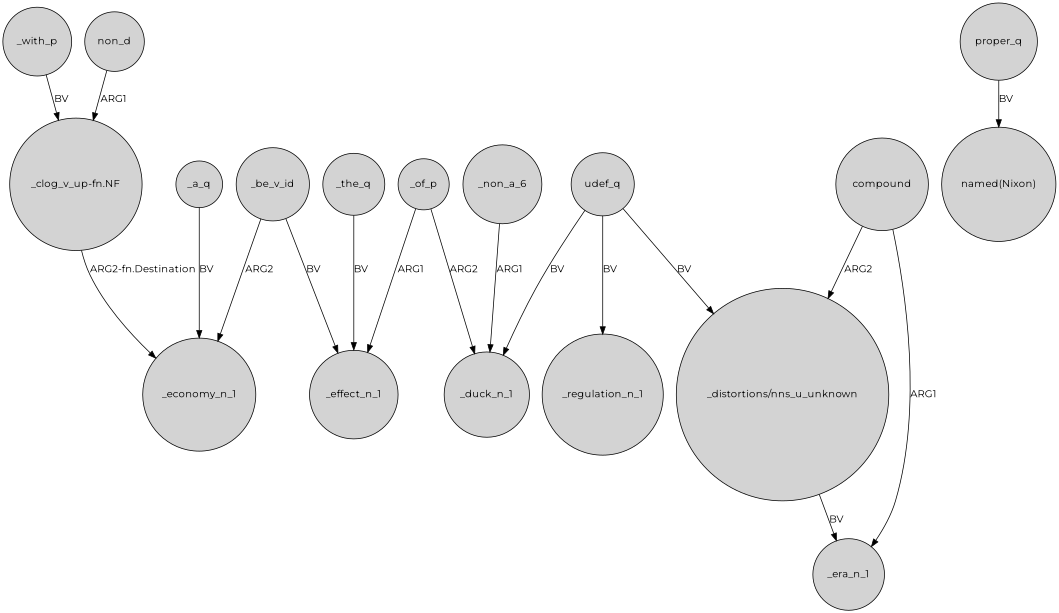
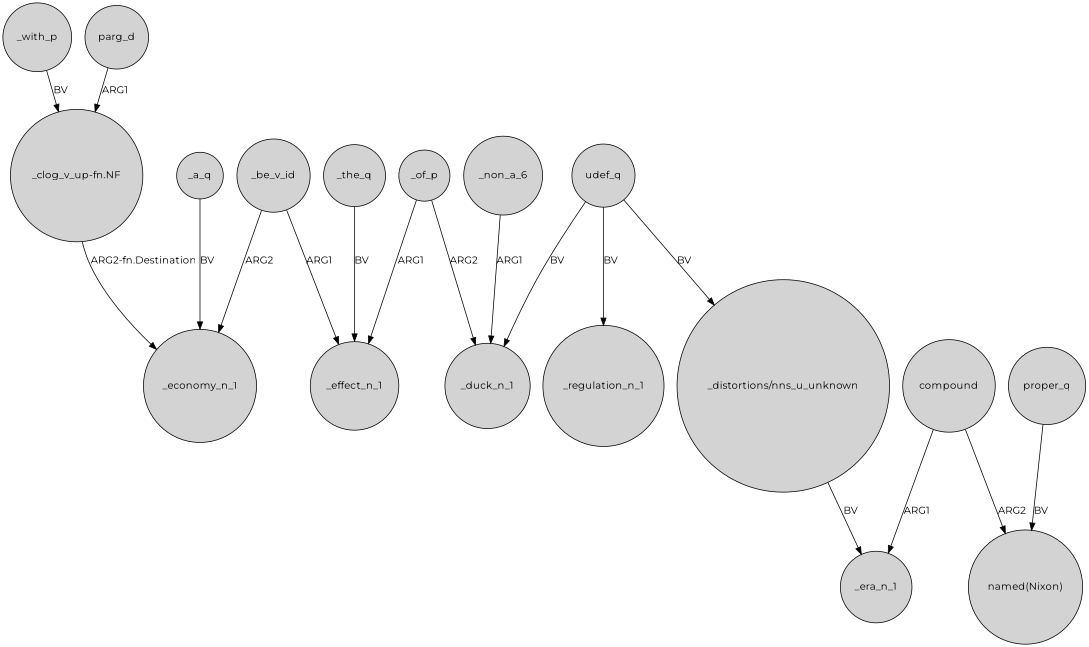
  digraph {
    fontname=Montserrat
    node [fontname=Montserrat shape=circle style=filled]
    edge [fontname=Montserrat]
    _with_p
    "_clog_v_up-fn.NF"
    _economy_n_1
    _of_p
    _effect_n_1
    _duck_n_1
    proper_q
    "named(Nixon)"
-   parg_d [label=non_d]
+   parg_d
    udef_q
    "_distortions/nns_u_unknown"
    _regulation_n_1
    _era_n_1
    compound
    _be_v_id
    n16 [label=_non_a_6]
    _a_q
    _the_q
    _with_p -> "_clog_v_up-fn.NF" [label=BV]
    "_clog_v_up-fn.NF" -> _economy_n_1 [label="ARG2-fn.Destination"]
    _of_p -> _effect_n_1 [label=ARG1]
    _of_p -> _duck_n_1 [label=ARG2]
    proper_q -> "named(Nixon)" [label=BV]
    parg_d -> "_clog_v_up-fn.NF" [label=ARG1]
    udef_q -> _duck_n_1 [label=BV]
    udef_q -> "_distortions/nns_u_unknown" [label=BV]
    udef_q -> _regulation_n_1 [label=BV]
    "_distortions/nns_u_unknown" -> _era_n_1 [label=BV]
-   compound -> "_distortions/nns_u_unknown" [label=ARG2]
+   compound -> "named(Nixon)" [label=ARG2]
    compound -> _era_n_1 [label=ARG1]
    _be_v_id -> _economy_n_1 [label=ARG2]
-   _be_v_id -> _effect_n_1 [label=BV]
+   _be_v_id -> _effect_n_1 [label=ARG1]
    n16 -> _duck_n_1 [label=ARG1]
    _a_q -> _economy_n_1 [label=BV]
    _the_q -> _effect_n_1 [label=BV]
  }
